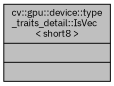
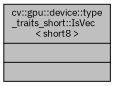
  digraph {
    fontname="IBM Plex Sans"
-   n1 [color=black fillcolor=grey75 fontcolor=black fontname="IBM Plex Sans" fontsize=10 height=0.2 label="{cv::gpu::device::type\l_traits_detail::IsVec\l\< short8 \>\n||}" shape=record style=filled width=0.4]
+   n1 [color=black fillcolor=grey75 fontcolor=black fontname="IBM Plex Sans" fontsize=10 height=0.2 label="{cv::gpu::device::type\l_traits_short::IsVec\l\< short8 \>\n||}" shape=record style=filled width=0.4]
  }
